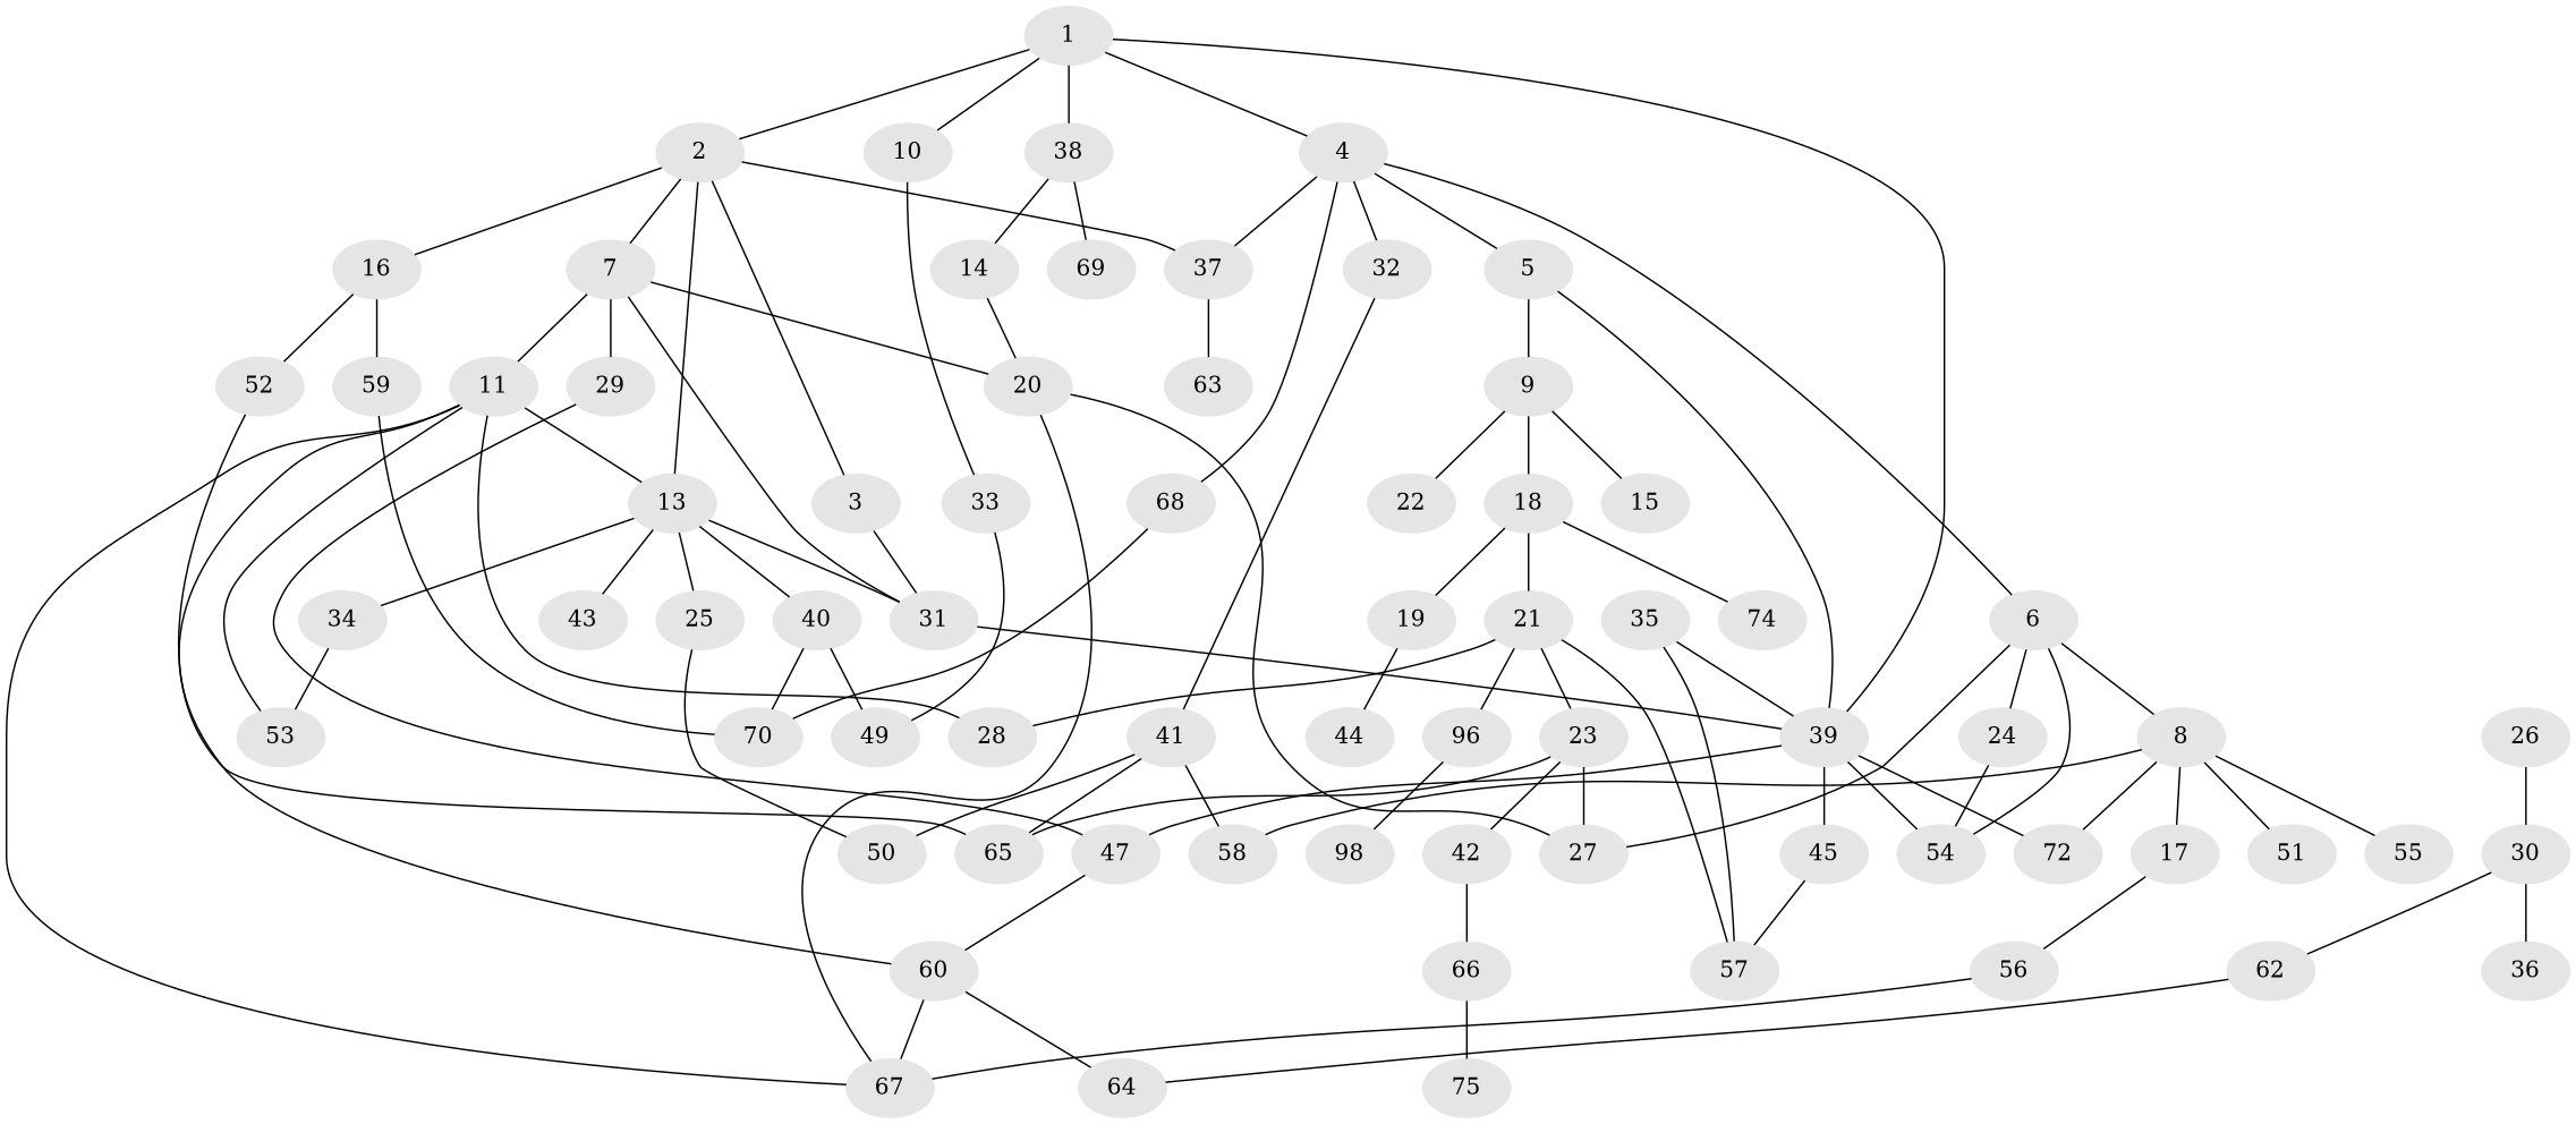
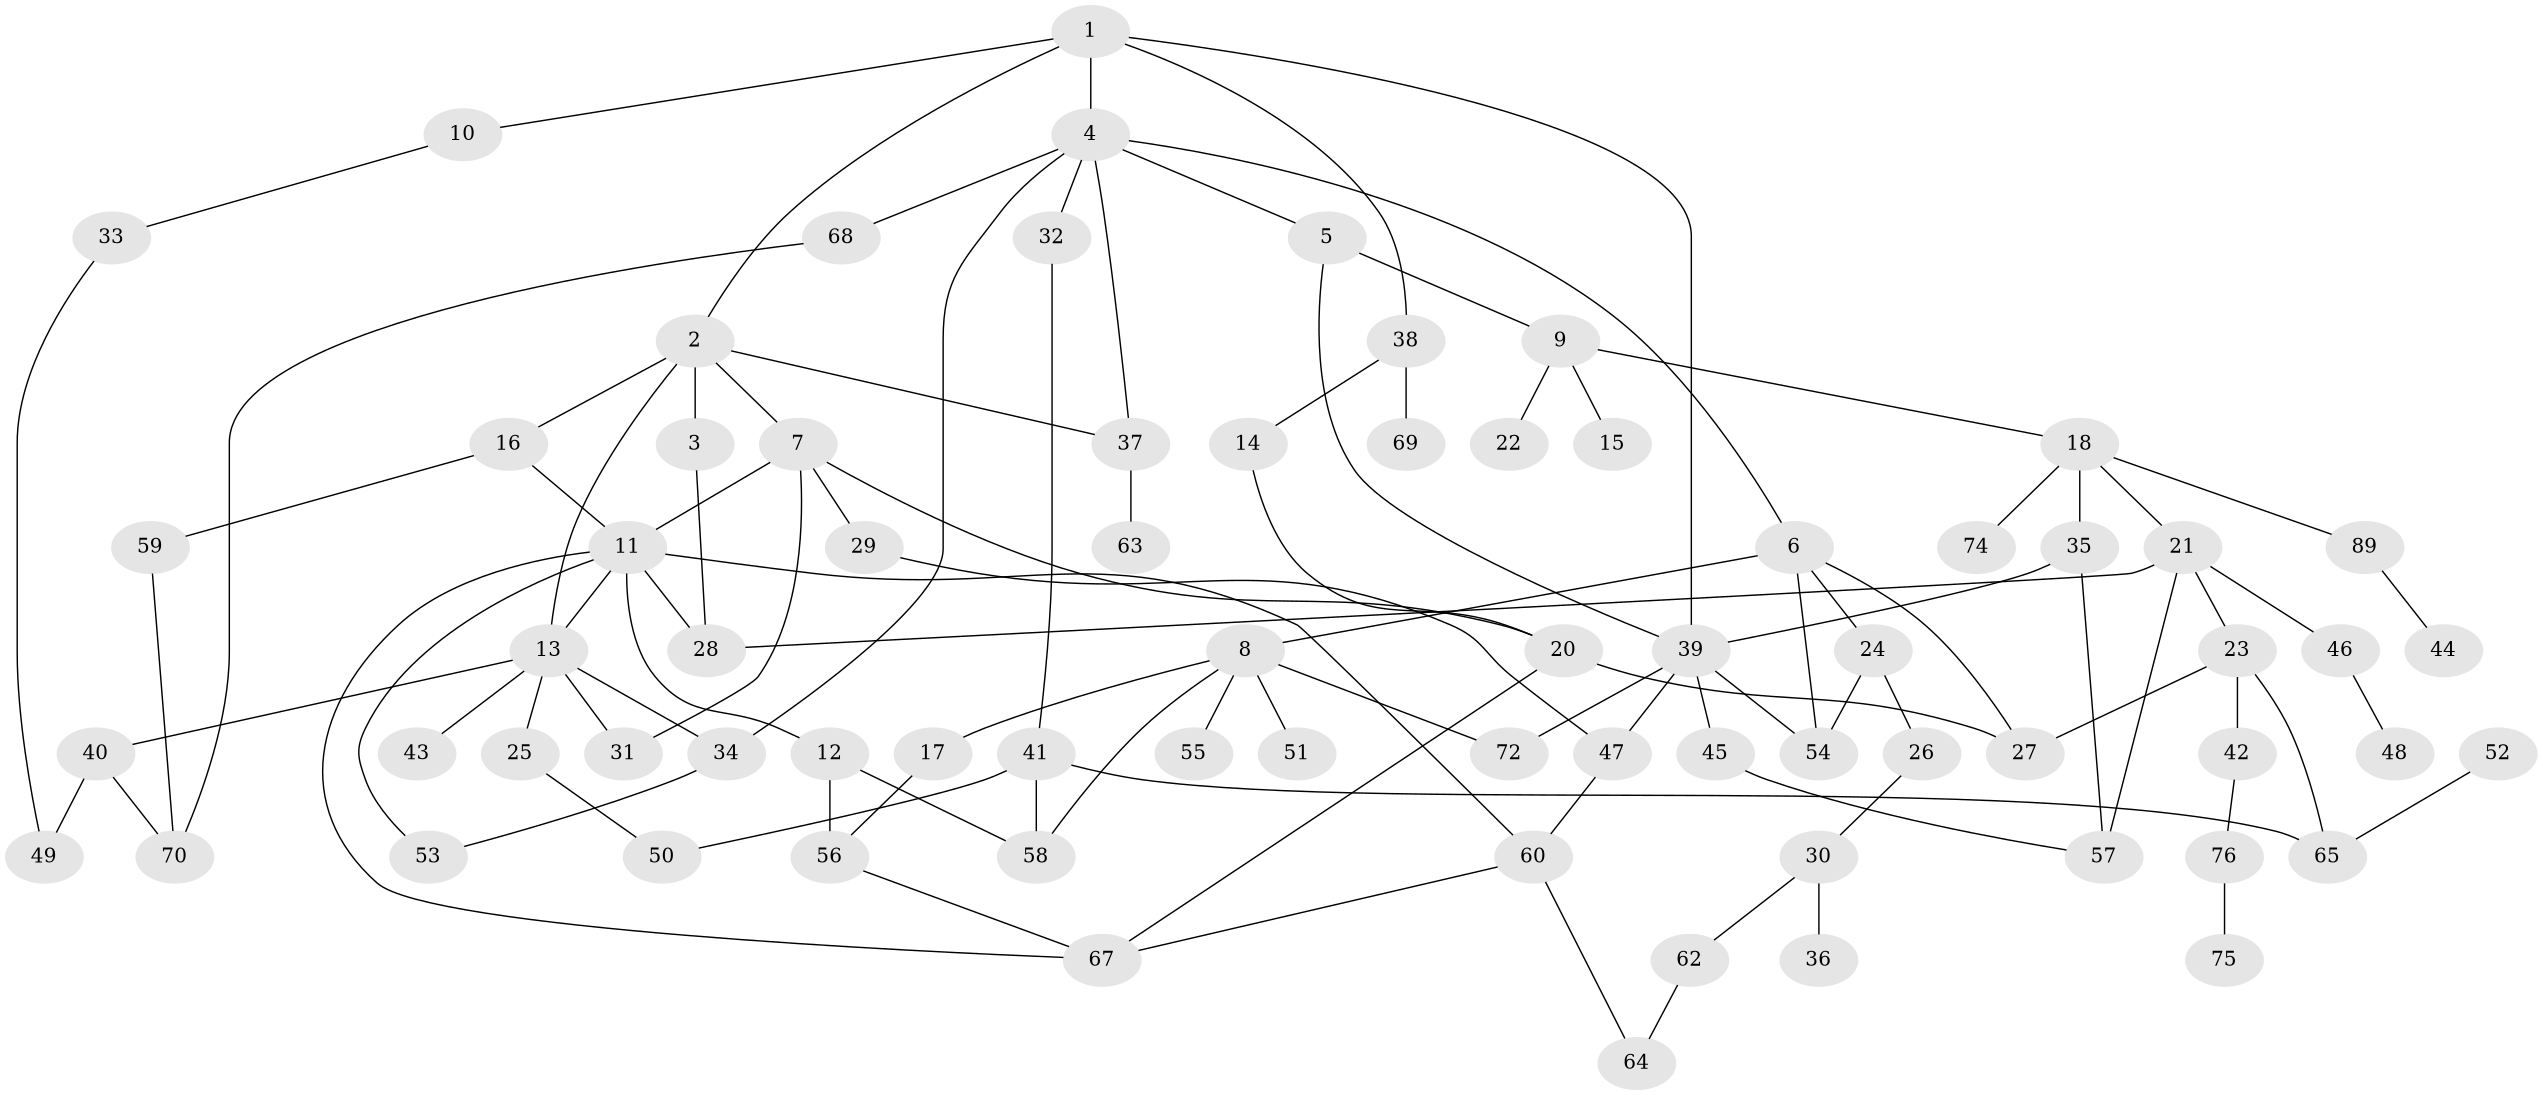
  graph {
    node [color=gray90 style=filled]
    edge [weight=1.0]
    1
    2
    4
    10
    38
    39
    3
    7
    13
    16
    37
    5
    6
    32
    34
    68
    33
    14
    69
    54
    72
    47
    45
    31
    11
    20
    29
    25
    40
    43
    52
    59
    63
    9
    8
    24
    27
    41
    53
    70
    15
    18
    22
    17
    51
    55
    58
    26
    67
+   12
    28
    60
    56
-   19
+   19 [label=89]
    21
    35
    n57 [label=74]
    49
    64
    50
    65
    44
    23
-   46 [label=96]
+   46
    57
    42
-   48 [label=98]
-   66
+   48
+   66 [label=76]
    30
    36
    62
    n72 [label=75]
    1 -- 2
    1 -- 4
    1 -- 10
    1 -- 38
    1 -- 39
    2 -- 3
    2 -- 7
    2 -- 13
    2 -- 16 [weight=2.0]
    2 -- 37
    4 -- 37
    4 -- 5
    4 -- 6
    4 -- 32
+   4 -- 34
    4 -- 68
    10 -- 33
    38 -- 14
    38 -- 69
    39 -- 54
    39 -- 72
    39 -- 47
    39 -- 45
-   3 -- 31
+   3 -- 28
    7 -- 31
    7 -- 11
    7 -- 20
    7 -- 29
    13 -- 34
    13 -- 31
    13 -- 25
    13 -- 40
    13 -- 43
-   16 -- 52 [weight=2.0]
+   16 -- 11 [weight=2.0]
    16 -- 59
    37 -- 63
    5 -- 39
    5 -- 9
    6 -- 54
    6 -- 8
    6 -- 24
    6 -- 27
    32 -- 41
    34 -- 53
    68 -- 70
    33 -- 49
    14 -- 20
    47 -- 60
    45 -- 57
-   31 -- 39
    11 -- 13
    11 -- 53
    11 -- 67
+   11 -- 12
    11 -- 28
    11 -- 60
    20 -- 27
    20 -- 67
    29 -- 47
    25 -- 50
    40 -- 70
    40 -- 49
    52 -- 65
    59 -- 70
    9 -- 15
    9 -- 18
    9 -- 22
    8 -- 72
    8 -- 17
    8 -- 51
    8 -- 55
    8 -- 58
    24 -- 54
+   24 -- 26
    41 -- 58
    41 -- 50
    41 -- 65
    18 -- 19
    18 -- 21
+   18 -- 35
    18 -- n57
    17 -- 56
    26 -- 30
+   12 -- 58
+   12 -- 56 [weight=4.0]
    60 -- 67
    60 -- 64
    56 -- 67
    19 -- 44
    21 -- 28
    21 -- 23
    21 -- 46
    21 -- 57
    35 -- 39
    35 -- 57
    23 -- 27
    23 -- 65
    23 -- 42
    46 -- 48
    42 -- 66
    66 -- n72
    30 -- 36
    30 -- 62
    62 -- 64
  }
